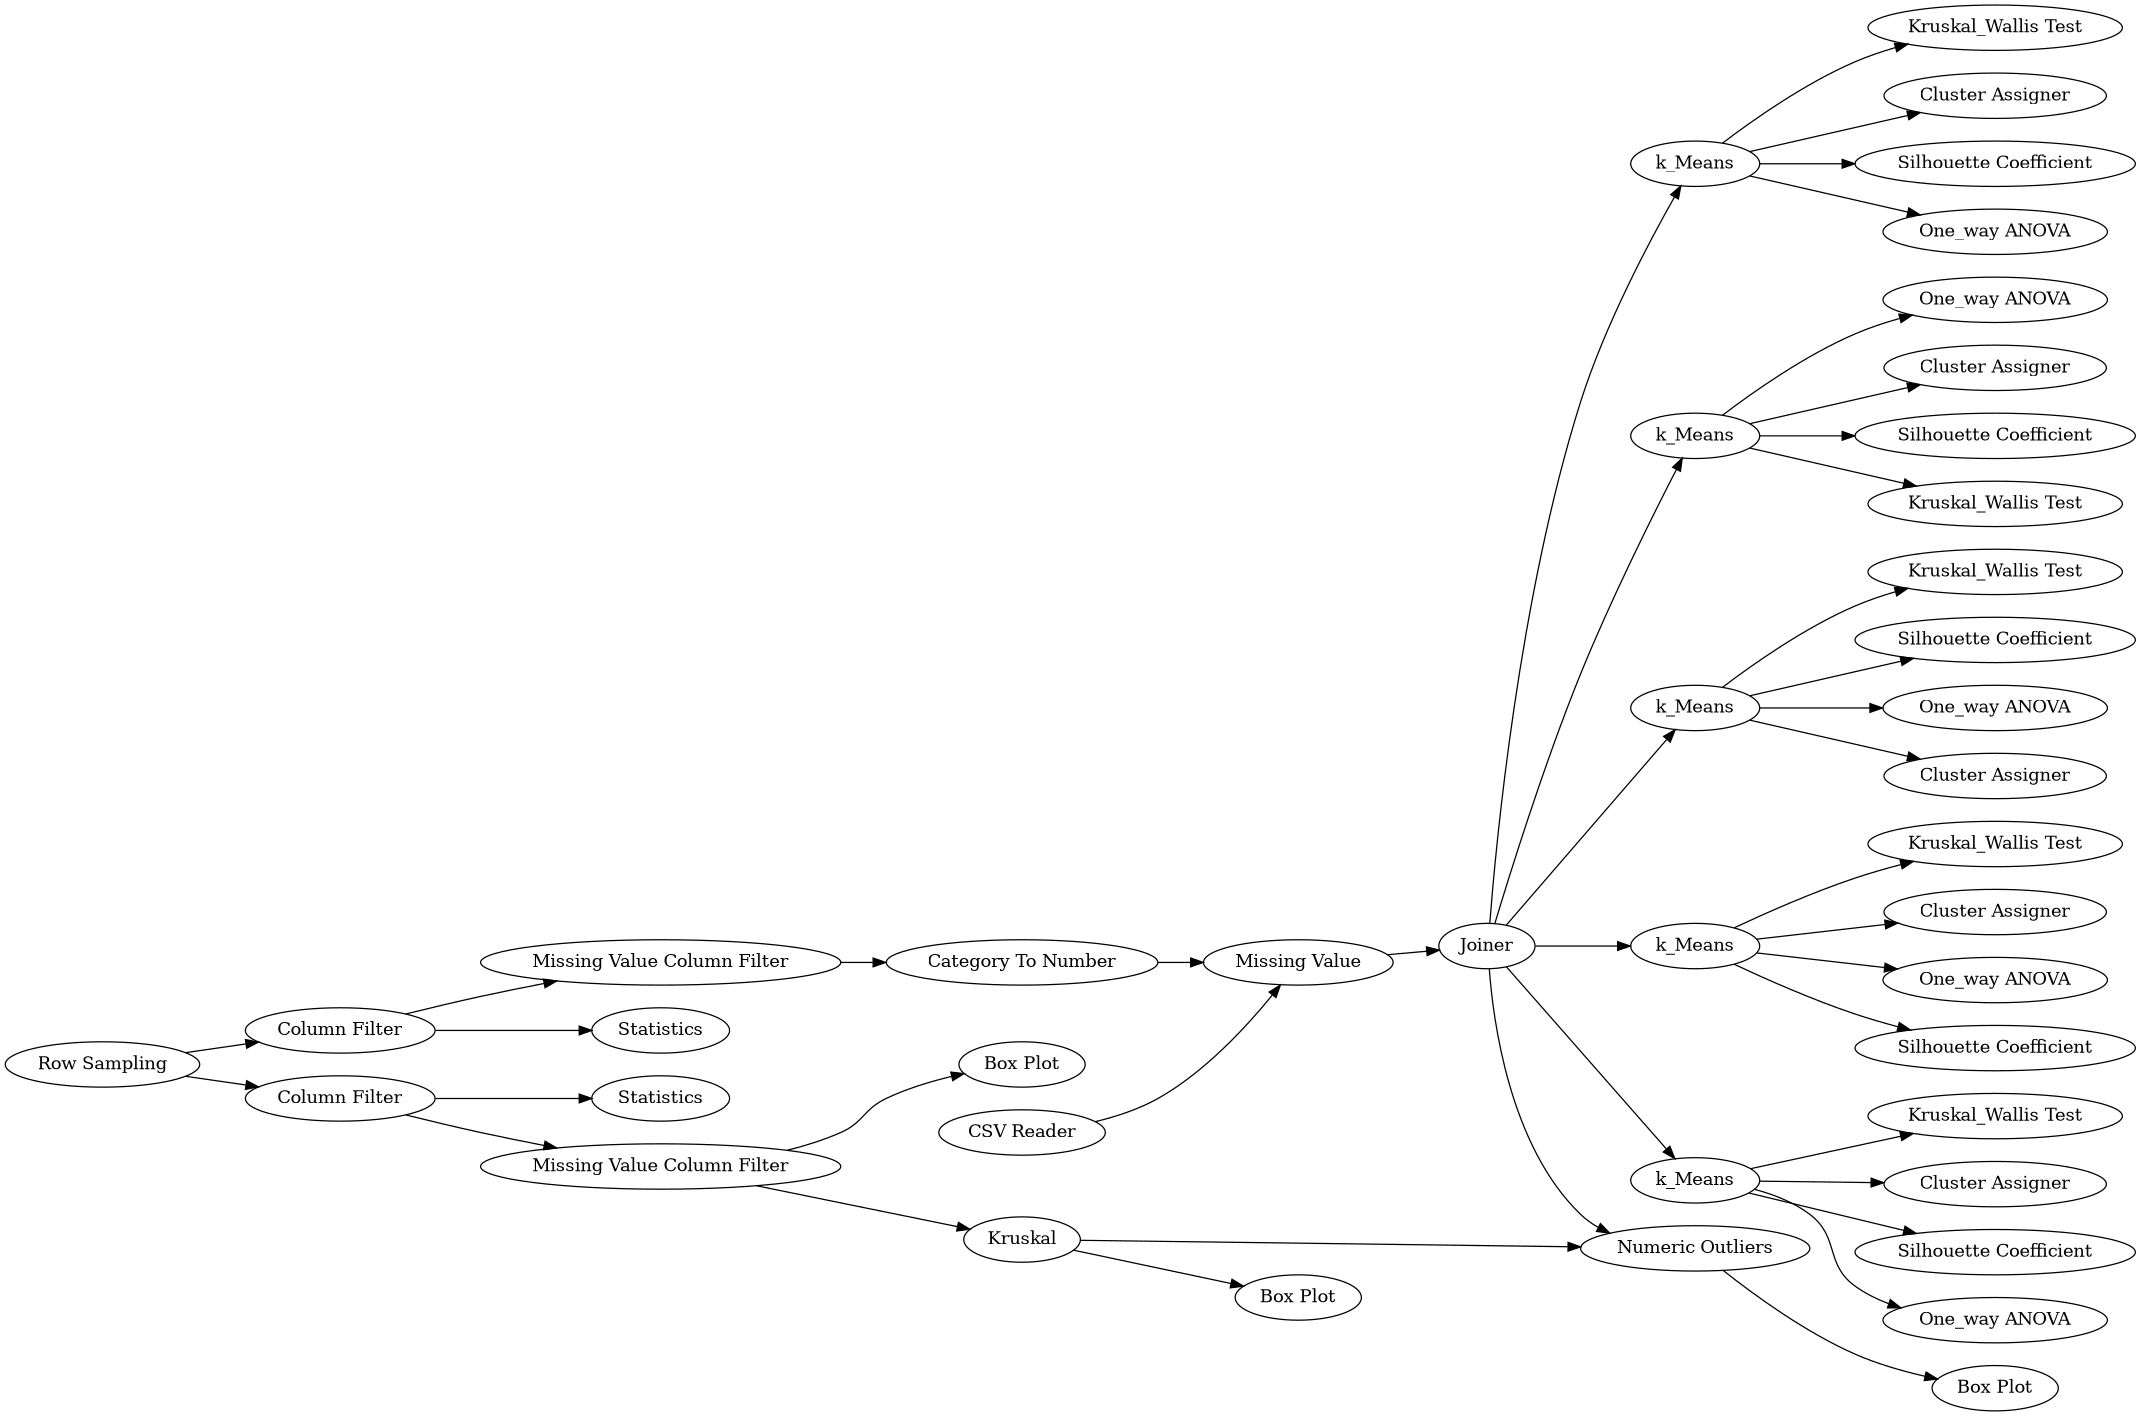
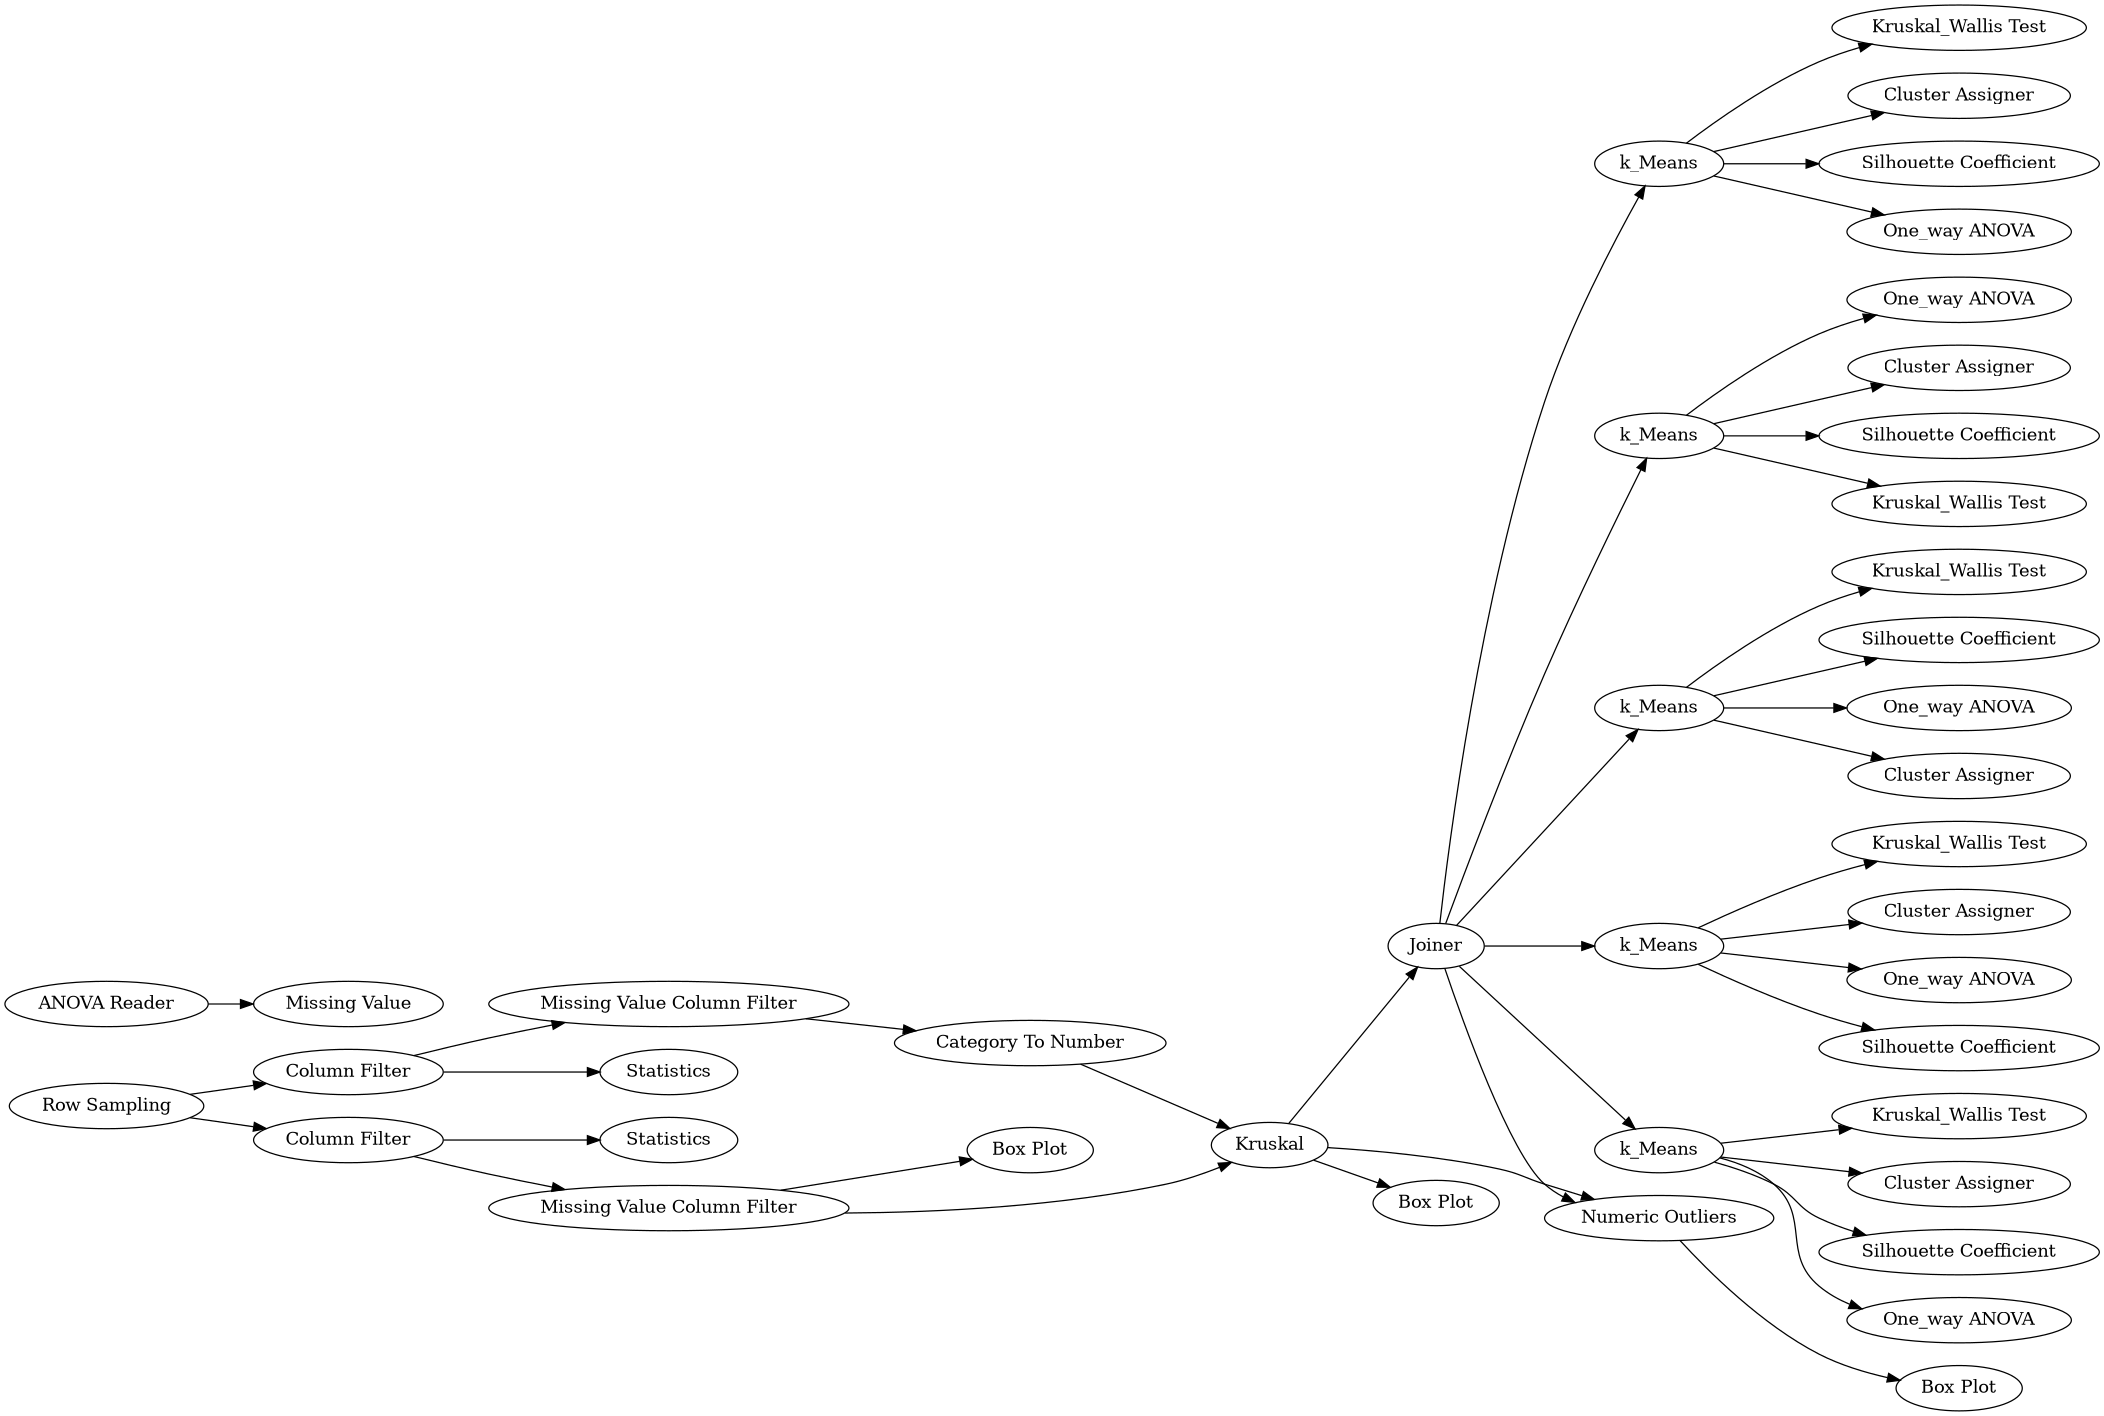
  digraph {
    rankdir=LR
    n1 [label="Kruskal_Wallis Test"]
    n2 [label=Joiner]
    n3 [label=k_Means]
    n4 [label=k_Means]
    n5 [label=k_Means]
    n6 [label=k_Means]
    n7 [label=k_Means]
    n8 [label="Numeric Outliers"]
    n9 [label="Kruskal_Wallis Test"]
    n10 [label="Cluster Assigner"]
    n11 [label="Silhouette Coefficient"]
    n12 [label="One_way ANOVA"]
    n13 [label="One_way ANOVA"]
    n14 [label="Cluster Assigner"]
    n15 [label="Silhouette Coefficient"]
    n16 [label="Kruskal_Wallis Test"]
    n17 [label="Silhouette Coefficient"]
    n18 [label="One_way ANOVA"]
    n19 [label="Cluster Assigner"]
    n20 [label="Kruskal_Wallis Test"]
    n21 [label="Cluster Assigner"]
    n22 [label="One_way ANOVA"]
    n23 [label="Silhouette Coefficient"]
    n24 [label="Kruskal_Wallis Test"]
    n25 [label="Cluster Assigner"]
    n26 [label="Silhouette Coefficient"]
    n27 [label="One_way ANOVA"]
    n28 [label=Statistics]
    n29 [label="Missing Value Column Filter"]
    n30 [label="Category To Number"]
    n31 [label="Missing Value"]
    n32 [label="Box Plot"]
    n33 [label="Box Plot"]
    n34 [label="Missing Value Column Filter"]
    n35 [label=Kruskal]
    n36 [label="Box Plot"]
    n37 [label="Row Sampling"]
    n38 [label="Column Filter"]
    n39 [label="Column Filter"]
    n40 [label=Statistics]
-   n41 [label="CSV Reader"]
+   n41 [label="ANOVA Reader"]
    n2 -> n3
    n2 -> n4
    n2 -> n5
    n2 -> n6
    n2 -> n7
    n2 -> n8
    n3 -> n9
    n3 -> n10
    n3 -> n11
    n3 -> n12
    n4 -> n13
    n4 -> n14
    n4 -> n15
    n4 -> n16
    n5 -> n1
    n5 -> n17
    n5 -> n18
    n5 -> n19
    n6 -> n20
    n6 -> n21
    n6 -> n22
    n6 -> n23
    n7 -> n24
    n7 -> n25
    n7 -> n26
    n7 -> n27
    n8 -> n33
    n29 -> n30
-   n30 -> n31
-   n31 -> n2
+   n30 -> n35
+   n35 -> n2
    n34 -> n32
    n34 -> n35
    n35 -> n8
    n35 -> n36
    n37 -> n38
    n37 -> n39
    n38 -> n29
    n38 -> n40
    n39 -> n28
    n39 -> n34
    n41 -> n31
  }
